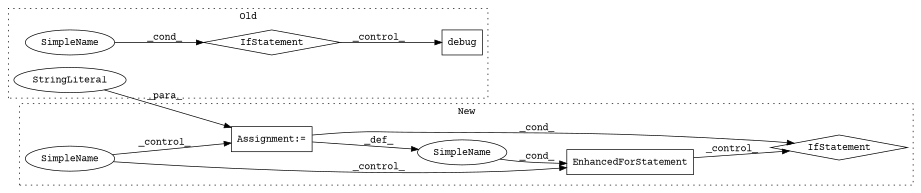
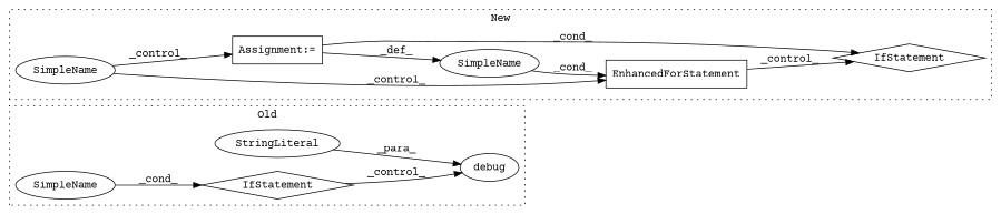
  digraph {
    fontname="Courier Prime"
    rankdir=LR
    node [a=42 fontname="Courier Prime" l="4,2" s="27575,27674" shape=ellipse]
    edge [fontname="Courier Prime"]
-   n1 [a=32 l="6,1" label=debug s="37986,38058" shape=box]
+   n1 [a=32 l="6,1" label=debug s="37986,38058"]
    n2 [a=45 l=62 label=StringLiteral s=37992]
    n3 [a=25 label=IfStatement s="37953,37967" shape=diamond]
    n4 [label=SimpleName l="" s=""]
    n5 [a=70 l="57,2" label=EnhancedForStatement shape=box]
    n6 [a=7 l="57,2" label="Assignment:=" shape=box]
    n7 [l=9 label=SimpleName s=27556]
    n8 [a=25 label=IfStatement s="27723,27746" shape=diamond]
    n9 [l=3 label=SimpleName s=27636]
    subgraph cluster_1 {
      label=Old
      style=dotted
      n1
      n2
      n3
      n4
    }
    subgraph cluster_2 {
      label=New
      style=dotted
      n5
      n6
      n7
      n8
      n9
    }
-   n2 -> n6 [label=_para_]
+   n2 -> n1 [label=_para_]
    n3 -> n1 [label=_control_]
    n4 -> n3 [label=_cond_]
    n5 -> n8 [label=_control_]
    n6 -> n8 [label=_cond_]
    n6 -> n9 [label=_def_]
    n7 -> n5 [label=_control_]
    n7 -> n6 [label=_control_]
    n9 -> n5 [label=_cond_]
  }
